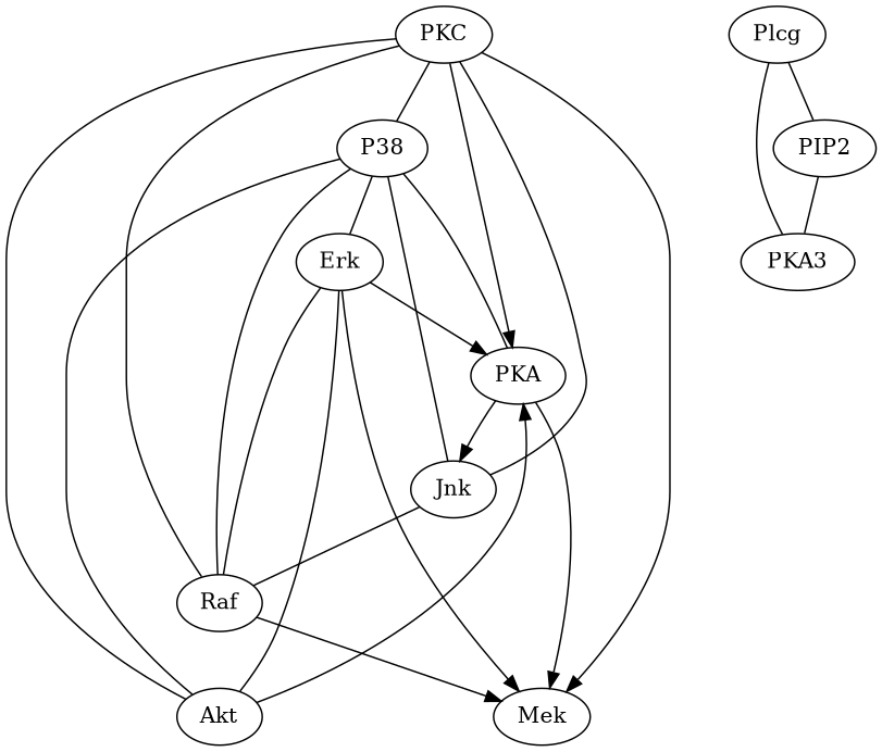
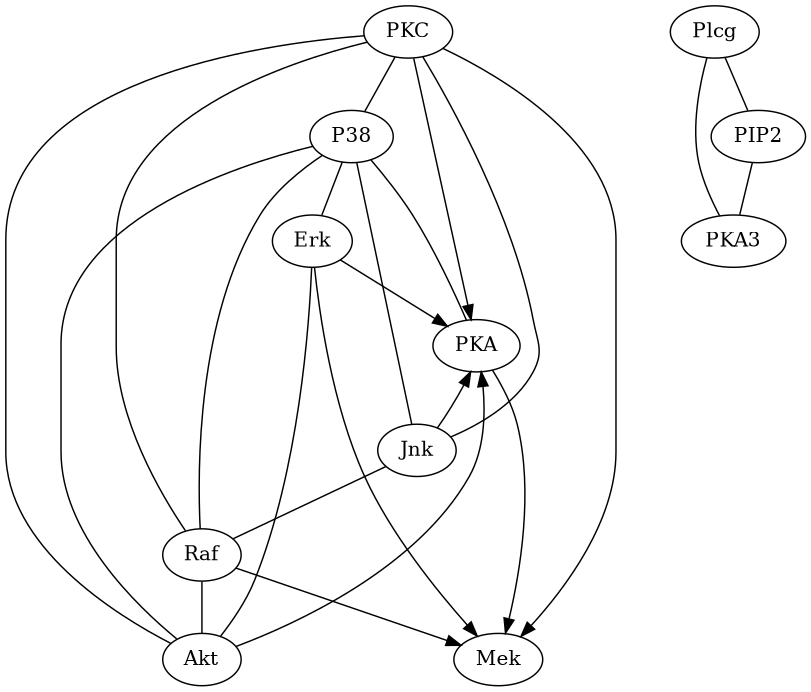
  digraph {
    edge [dir=none]
    Erk
    PKA
    Mek
    Akt
    Jnk
    Raf
    PKC
    P38
    n9 [label=PKA3]
    PIP2
    Plcg
    Erk -> PKA [dir=""]
    Erk -> Mek [dir=""]
    PKA -> Mek [dir=""]
    Akt -> Erk
    Akt -> PKA [dir=""]
-   PKA -> Jnk [dir=""]
+   Jnk -> PKA [dir=""]
    Jnk -> Raf
    Raf -> Mek [dir=""]
-   Raf -> Erk
+   Raf -> Akt
    PKC -> PKA [dir=""]
    PKC -> Mek [dir=""]
    PKC -> Akt
    PKC -> Jnk
    PKC -> Raf
    PKC -> P38
    P38 -> Erk
    P38 -> PKA
    P38 -> Akt
    P38 -> Jnk
    P38 -> Raf
    PIP2 -> n9
    Plcg -> n9
    Plcg -> PIP2
  }
